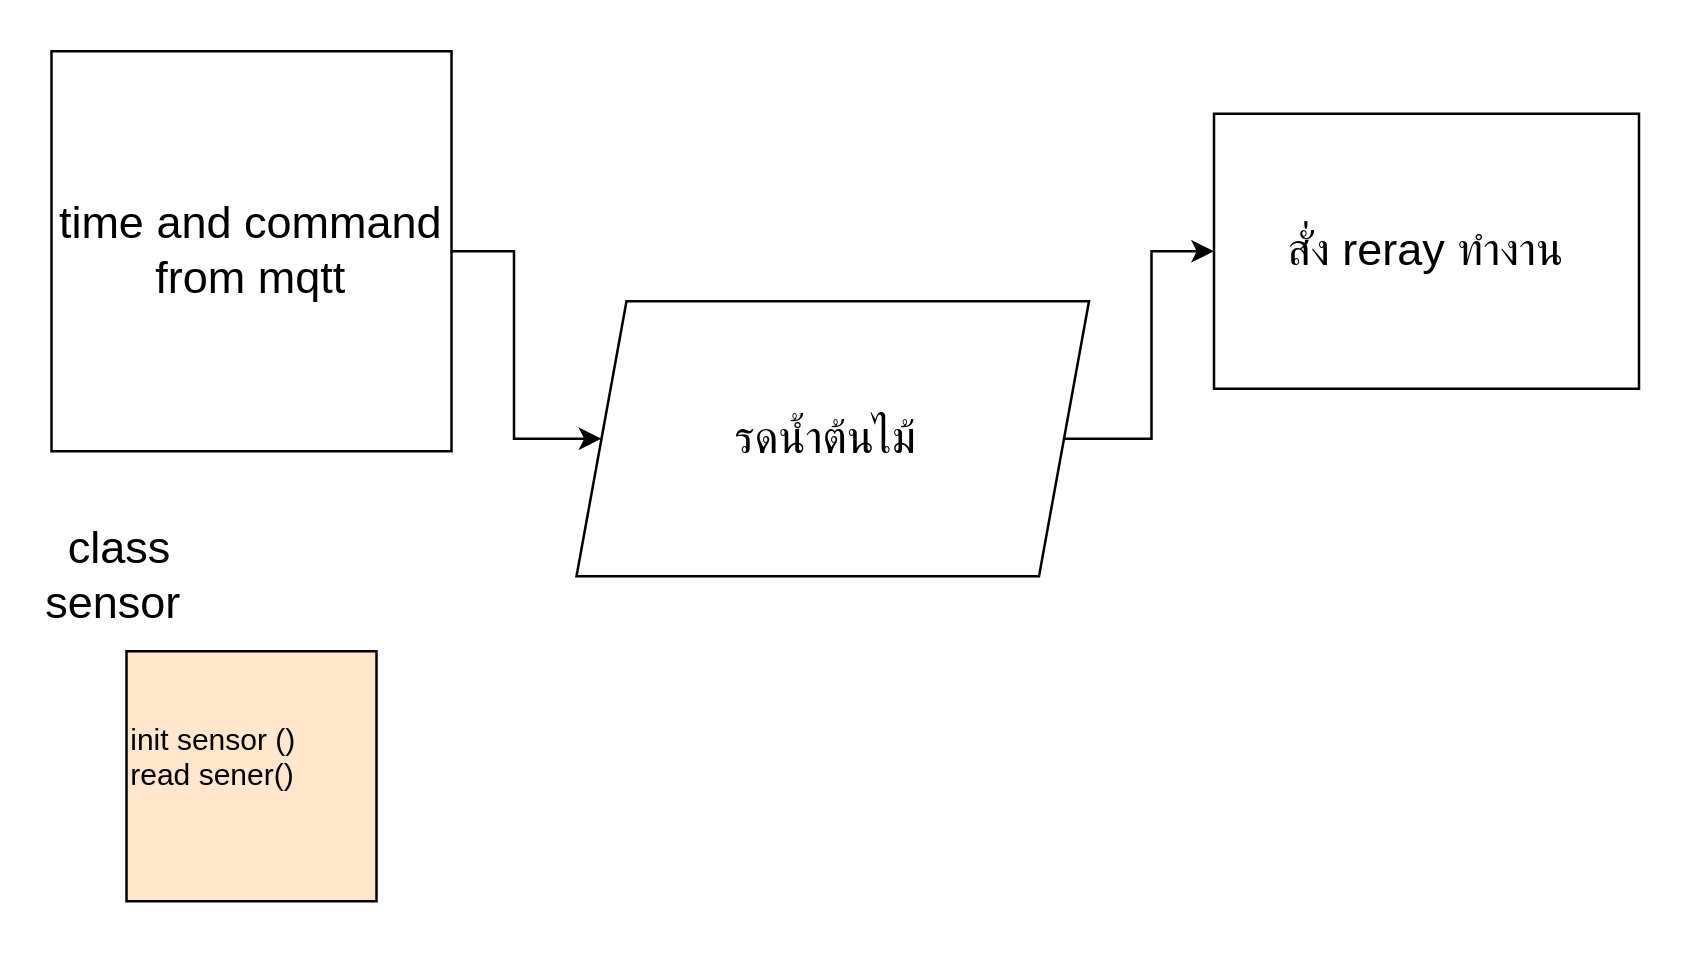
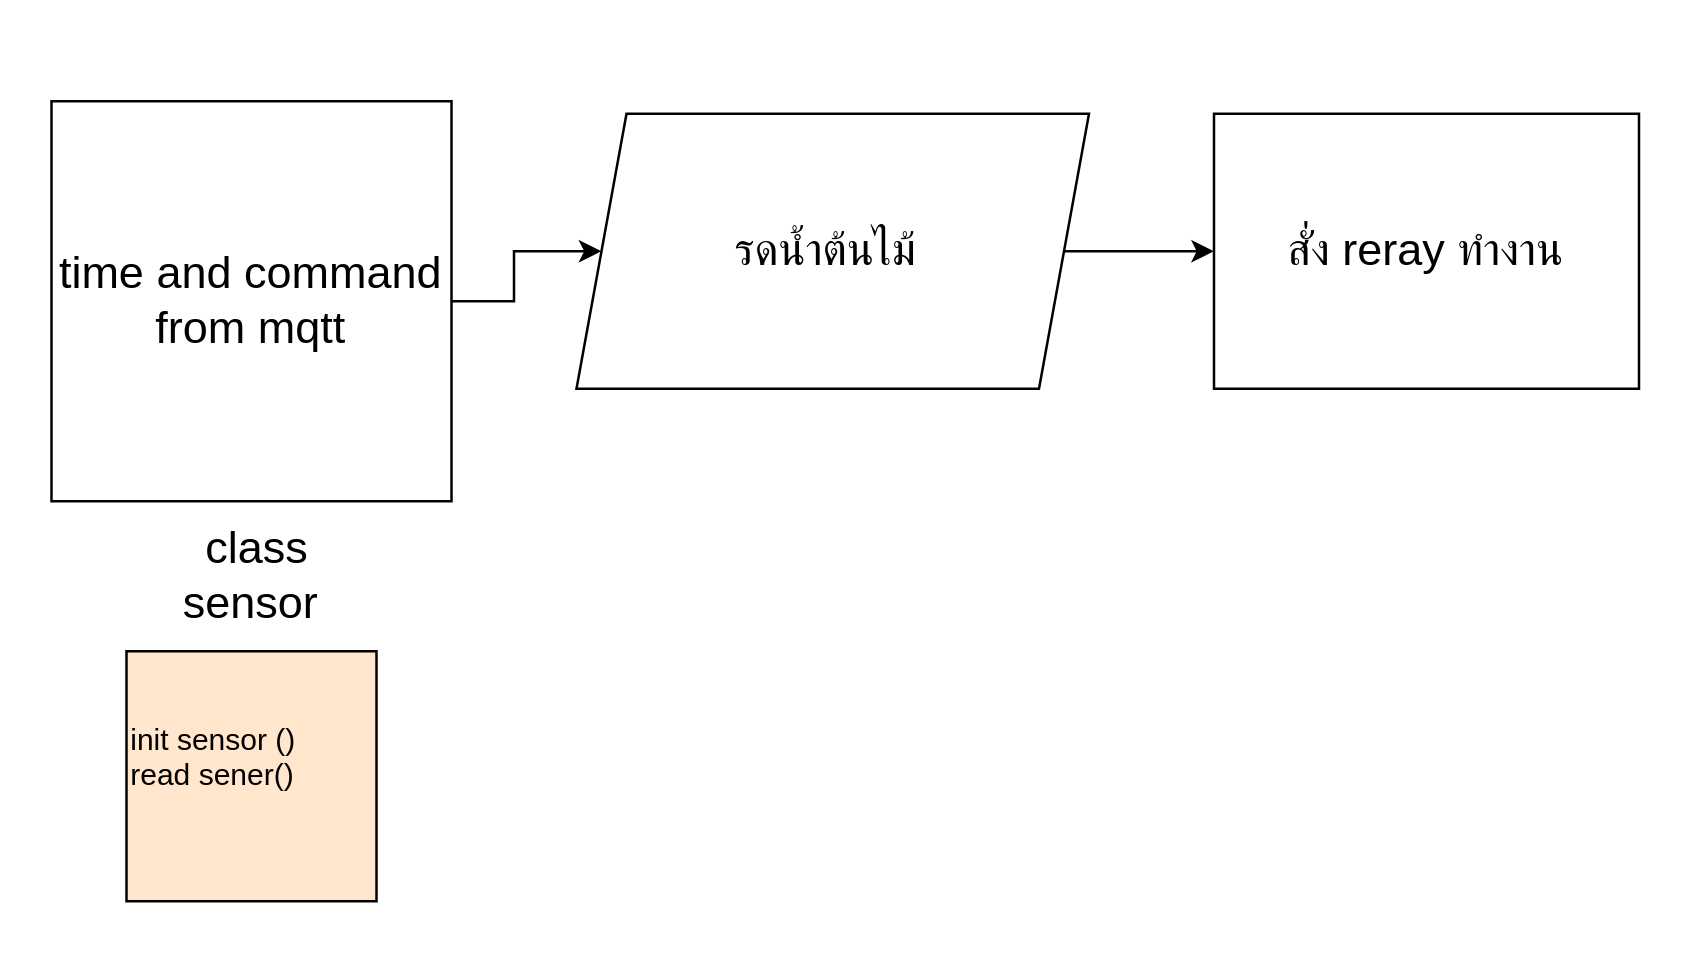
  <mxCell id="0" />
  <mxCell id="1" parent="0" />
  <mxCell id="2" style="edgeStyle=orthogonalEdgeStyle;rounded=0;orthogonalLoop=1;jettySize=auto;html=1;" edge="1" parent="1" source="3" target="5"><mxGeometry relative="1" as="geometry" /></mxCell>
- <mxCell id="3" value="&lt;span style=&quot;font-size: 18px&quot;&gt;time and command from mqtt&lt;/span&gt;" style="whiteSpace=wrap;html=1;aspect=fixed;" vertex="1" parent="1"><mxGeometry x="20" y="20" width="160" height="160" as="geometry" /></mxCell>
+ <mxCell id="3" value="&lt;span style=&quot;font-size: 18px&quot;&gt;time and command from mqtt&lt;/span&gt;" style="whiteSpace=wrap;html=1;aspect=fixed;" vertex="1" parent="1"><mxGeometry x="20" y="40" width="160" height="160" as="geometry" /></mxCell>
  <mxCell id="4" style="edgeStyle=orthogonalEdgeStyle;rounded=0;orthogonalLoop=1;jettySize=auto;html=1;exitX=1;exitY=0.5;exitDx=0;exitDy=0;" edge="1" parent="1" source="5" target="6"><mxGeometry relative="1" as="geometry" /></mxCell>
- <mxCell id="5" value="&lt;font style=&quot;font-size: 18px&quot;&gt;รดนํ้าต้นไม้&amp;nbsp;&lt;/font&gt;" style="shape=parallelogram;perimeter=parallelogramPerimeter;whiteSpace=wrap;html=1;fixedSize=1;" vertex="1" parent="1"><mxGeometry x="230" y="120" width="205" height="110" as="geometry" /></mxCell>
+ <mxCell id="5" value="&lt;font style=&quot;font-size: 18px&quot;&gt;รดนํ้าต้นไม้&amp;nbsp;&lt;/font&gt;" style="shape=parallelogram;perimeter=parallelogramPerimeter;whiteSpace=wrap;html=1;fixedSize=1;" vertex="1" parent="1"><mxGeometry x="230" y="45" width="205" height="110" as="geometry" /></mxCell>
  <mxCell id="6" value="&lt;font style=&quot;font-size: 18px&quot;&gt;สั่ง reray ทำงาน&lt;/font&gt;" style="rounded=0;whiteSpace=wrap;html=1;" vertex="1" parent="1"><mxGeometry x="485" y="45" width="170" height="110" as="geometry" /></mxCell>
  <mxCell id="7" value="init sensor ()&lt;br&gt;read sener()&lt;br&gt;&lt;br&gt;" style="whiteSpace=wrap;html=1;aspect=fixed;align=left;fillColor=#ffe6cc;" vertex="1" parent="1"><mxGeometry x="50" y="260" width="100" height="100" as="geometry" /></mxCell>
- <mxCell id="8" value="&lt;font style=&quot;font-size: 18px&quot;&gt;&amp;nbsp;class sensor&lt;/font&gt;" style="text;html=1;strokeColor=none;fillColor=none;align=center;verticalAlign=middle;whiteSpace=wrap;rounded=0;" vertex="1" parent="1"><mxGeometry x="30" y="220" width="30" height="20" as="geometry" /></mxCell>
+ <mxCell id="8" value="&lt;font style=&quot;font-size: 18px&quot;&gt;&amp;nbsp;class sensor&lt;/font&gt;" style="text;html=1;strokeColor=none;fillColor=none;align=center;verticalAlign=middle;whiteSpace=wrap;rounded=0;" vertex="1" parent="1"><mxGeometry x="85" y="220" width="30" height="20" as="geometry" /></mxCell>
